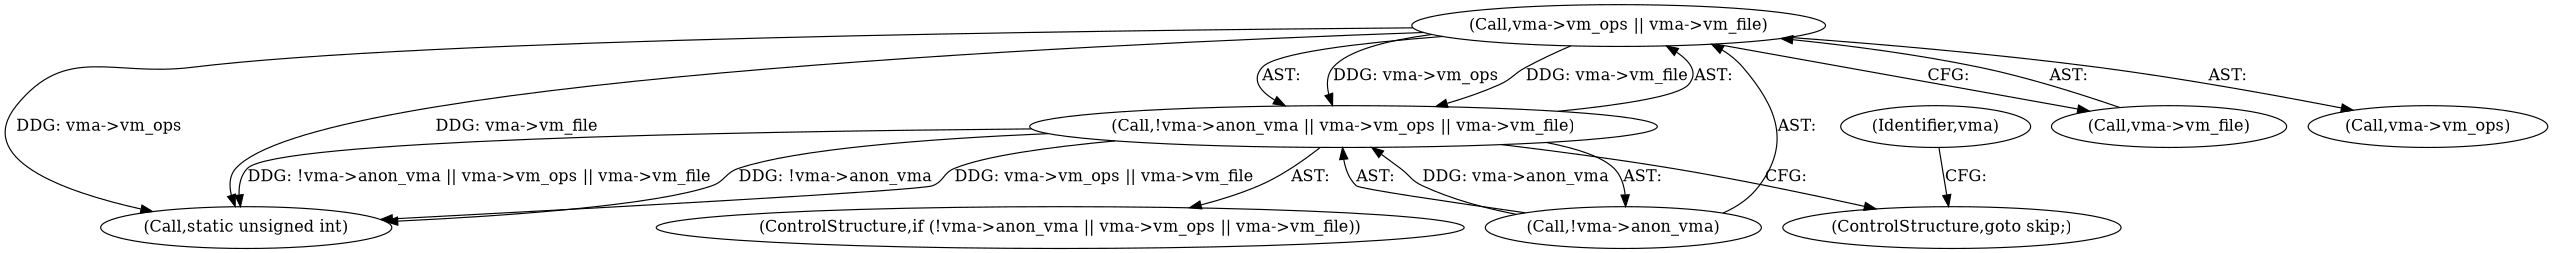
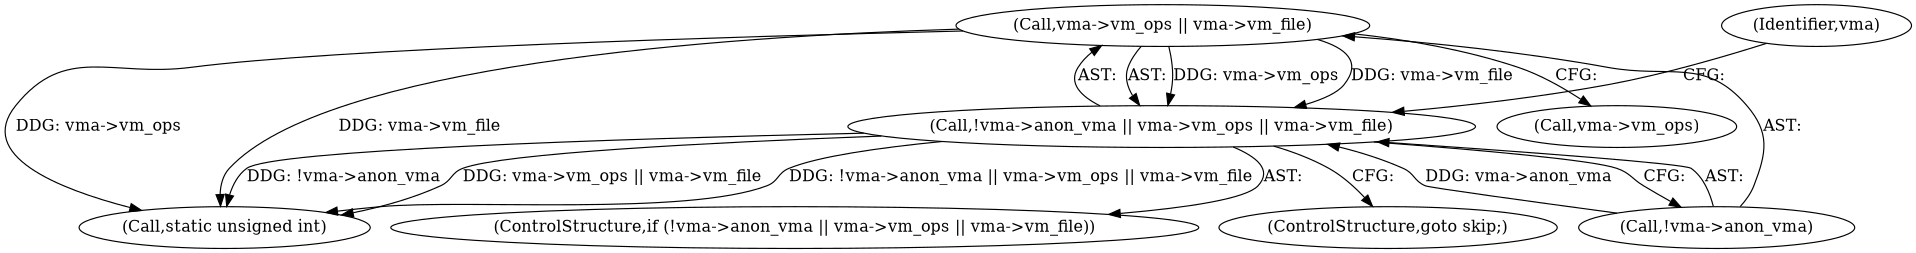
  digraph {
    n1 [label="(Call,vma->vm_ops || vma->vm_file)"]
    n2 [label="(Call,!vma->anon_vma || vma->vm_ops || vma->vm_file)"]
    n3 [label="(Call,static unsigned int)"]
-   n4 [label="(Call,vma->vm_file)"]
    n5 [label="(Call,vma->vm_ops)"]
    n6 [label="(Call,!vma->anon_vma)"]
    n7 [label="(ControlStructure,if (!vma->anon_vma || vma->vm_ops || vma->vm_file))"]
    n8 [label="(ControlStructure,goto skip;)"]
    n9 [label="(Identifier,vma)"]
    n1 -> n2 [label="AST: "]
    n1 -> n2 [label="DDG: vma->vm_ops"]
    n1 -> n2 [label="DDG: vma->vm_file"]
    n1 -> n3 [label="DDG: vma->vm_ops"]
    n1 -> n3 [label="DDG: vma->vm_file"]
-   n1 -> n4 [label="CFG: "]
-   n1 -> n5 [label="AST: "]
+   n1 -> n5 [label="CFG: "]
    n2 -> n1 [label="AST: "]
    n2 -> n3 [label="DDG: !vma->anon_vma || vma->vm_ops || vma->vm_file"]
    n2 -> n3 [label="DDG: !vma->anon_vma"]
    n2 -> n3 [label="DDG: vma->vm_ops || vma->vm_file"]
-   n2 -> n6 [label="AST: "]
+   n2 -> n6 [label="CFG: "]
    n2 -> n7 [label="AST: "]
    n2 -> n8 [label="CFG: "]
-   n4 -> n1 [label="AST: "]
    n6 -> n1 [label="AST: "]
    n6 -> n2 [label="AST: "]
    n6 -> n2 [label="DDG: vma->anon_vma"]
-   n9 -> n8 [label="CFG: "]
+   n9 -> n2 [label="CFG: "]
  }
